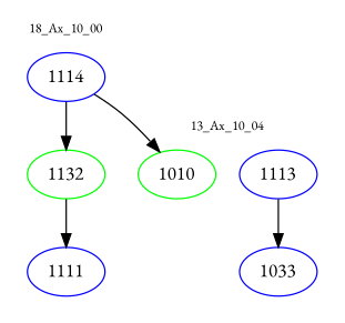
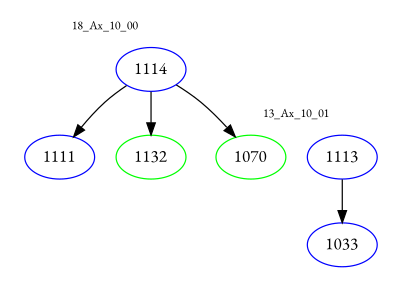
  digraph {
    fontname="EB Garamond"
    node [color=blue fontname="EB Garamond"]
    edge [color=black fontname="EB Garamond"]
    n1 [label=1113]
-   n2 [color=green label=1010]
+   n2 [color=green label=1070]
    n3 [label=1033]
    n4 [label=1114]
    n5 [label=1111]
    n6 [color=green label=1132]
    subgraph cluster_1 {
      color=white
      fontsize=10
-     label="13_Ax_10_04"
+     label="13_Ax_10_01"
      n1
      n2
      n3
    }
    subgraph cluster_2 {
      color=white
      fontsize=10
      label="18_Ax_10_00"
      n4
      n5
      n6
    }
    n1 -> n3
    n4 -> n2
-   n6 -> n5
+   n4 -> n5
    n4 -> n6
  }
